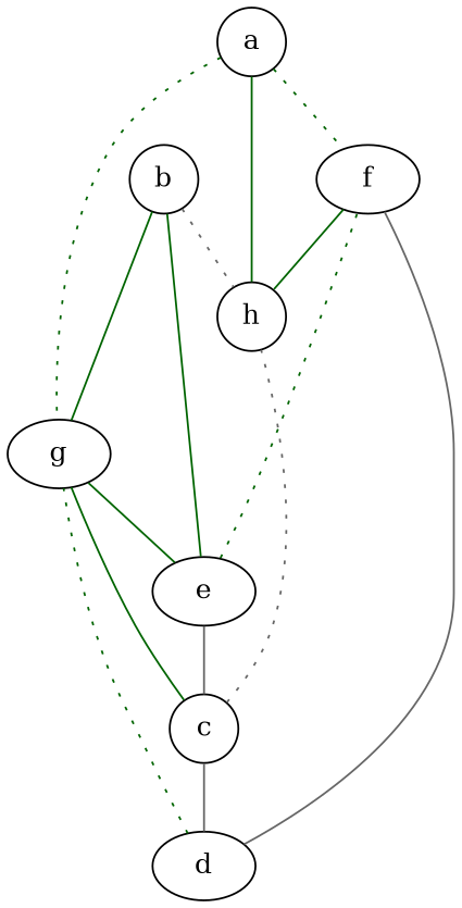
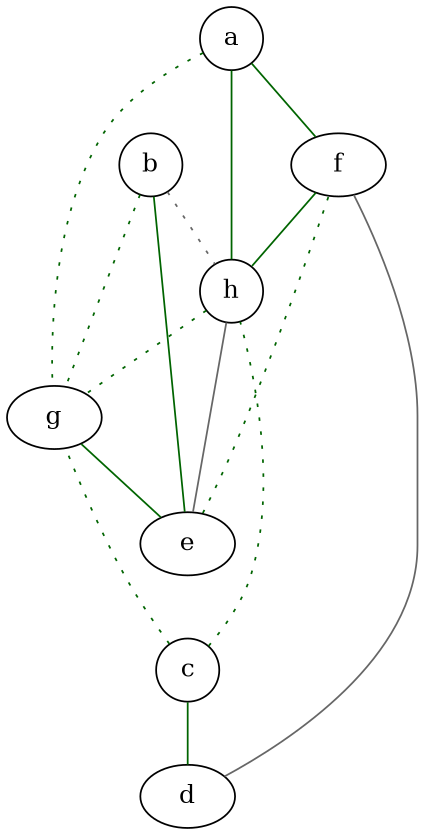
  graph {
    node [shape=ellipse]
    edge [color=darkgreen]
    f
    a [shape=circle]
    g
    h [shape=circle]
    e
    b [shape=circle]
    c [shape=circle]
    d
    f -- h [style=solid]
-   a -- f [style=dotted]
+   a -- f
    a -- g [style=dotted]
    a -- h
    g -- e
    e -- f [style=dotted]
-   e -- c [color=gray40]
-   b -- g
+   e -- h [color=gray40]
+   b -- g [style=dotted]
    b -- h [color=gray40 style=dotted]
    b -- e
-   c -- g [style=solid]
-   c -- h [color=gray40 style=dotted]
-   c -- d [color=gray40]
+   c -- g [style=dotted]
+   c -- h [style=dotted]
+   c -- d
    d -- f [color=gray40]
-   d -- g [style=dotted]
+   h -- g [style=dotted]
  }
